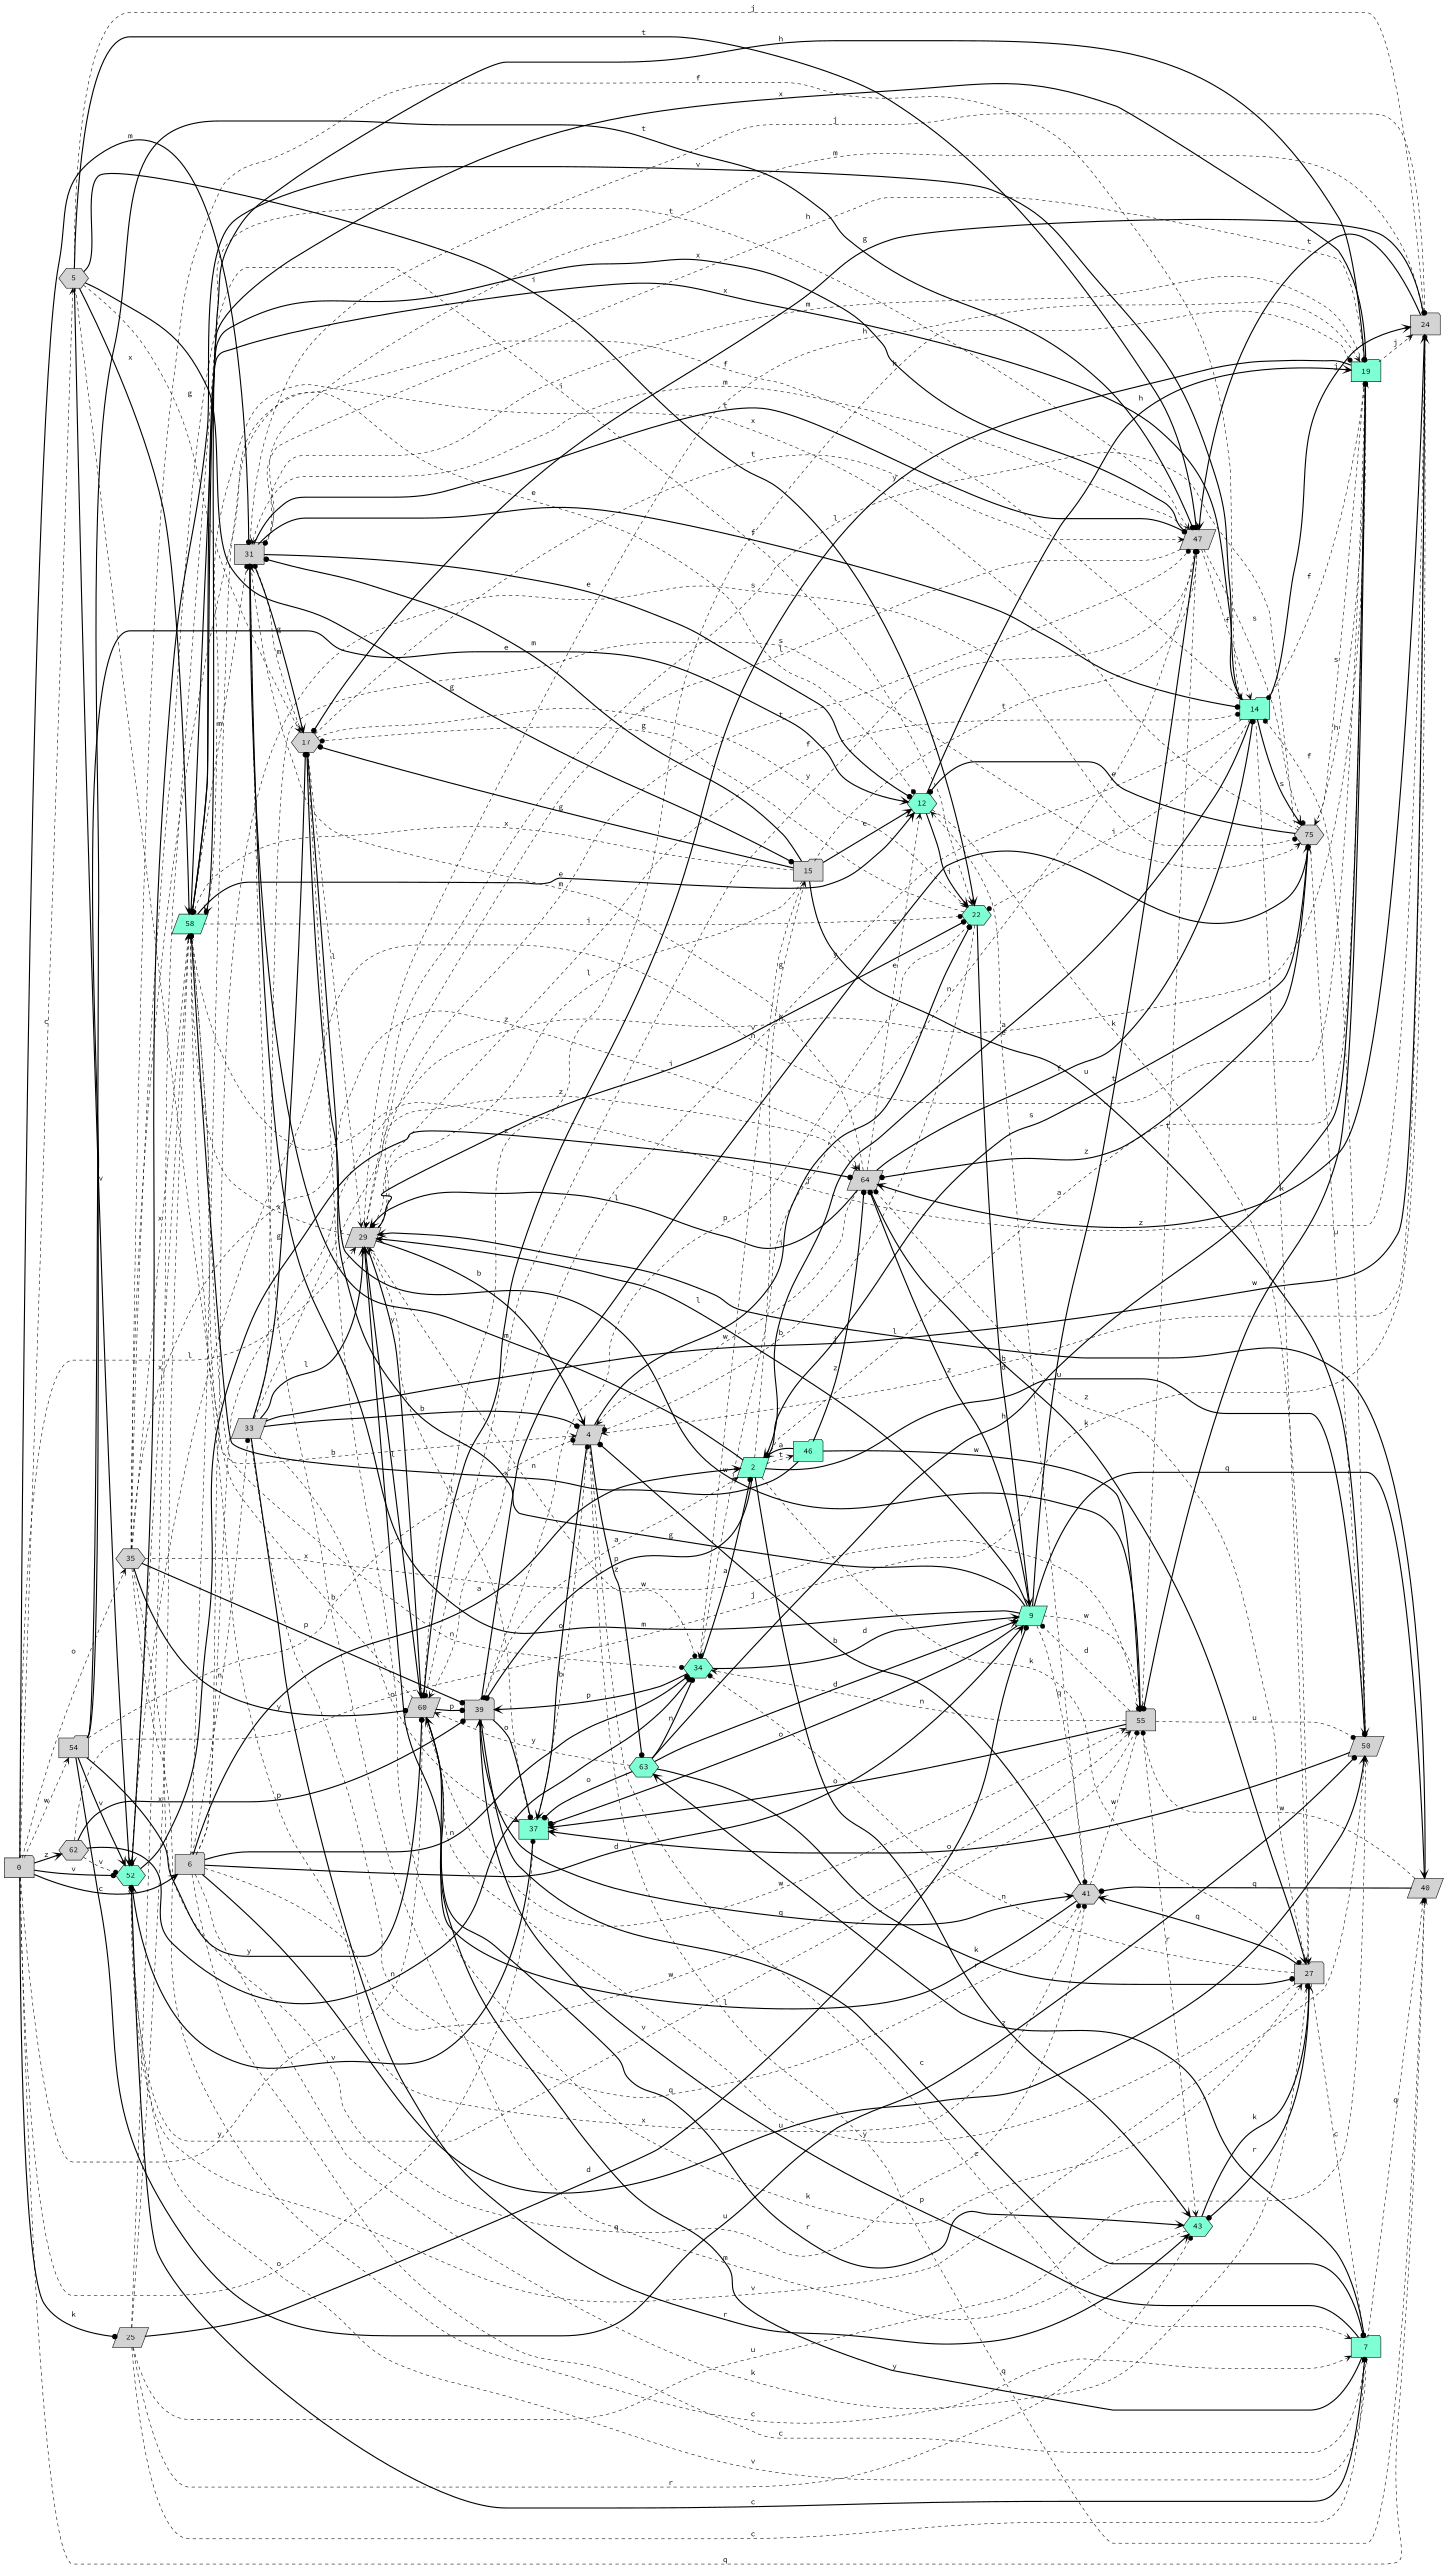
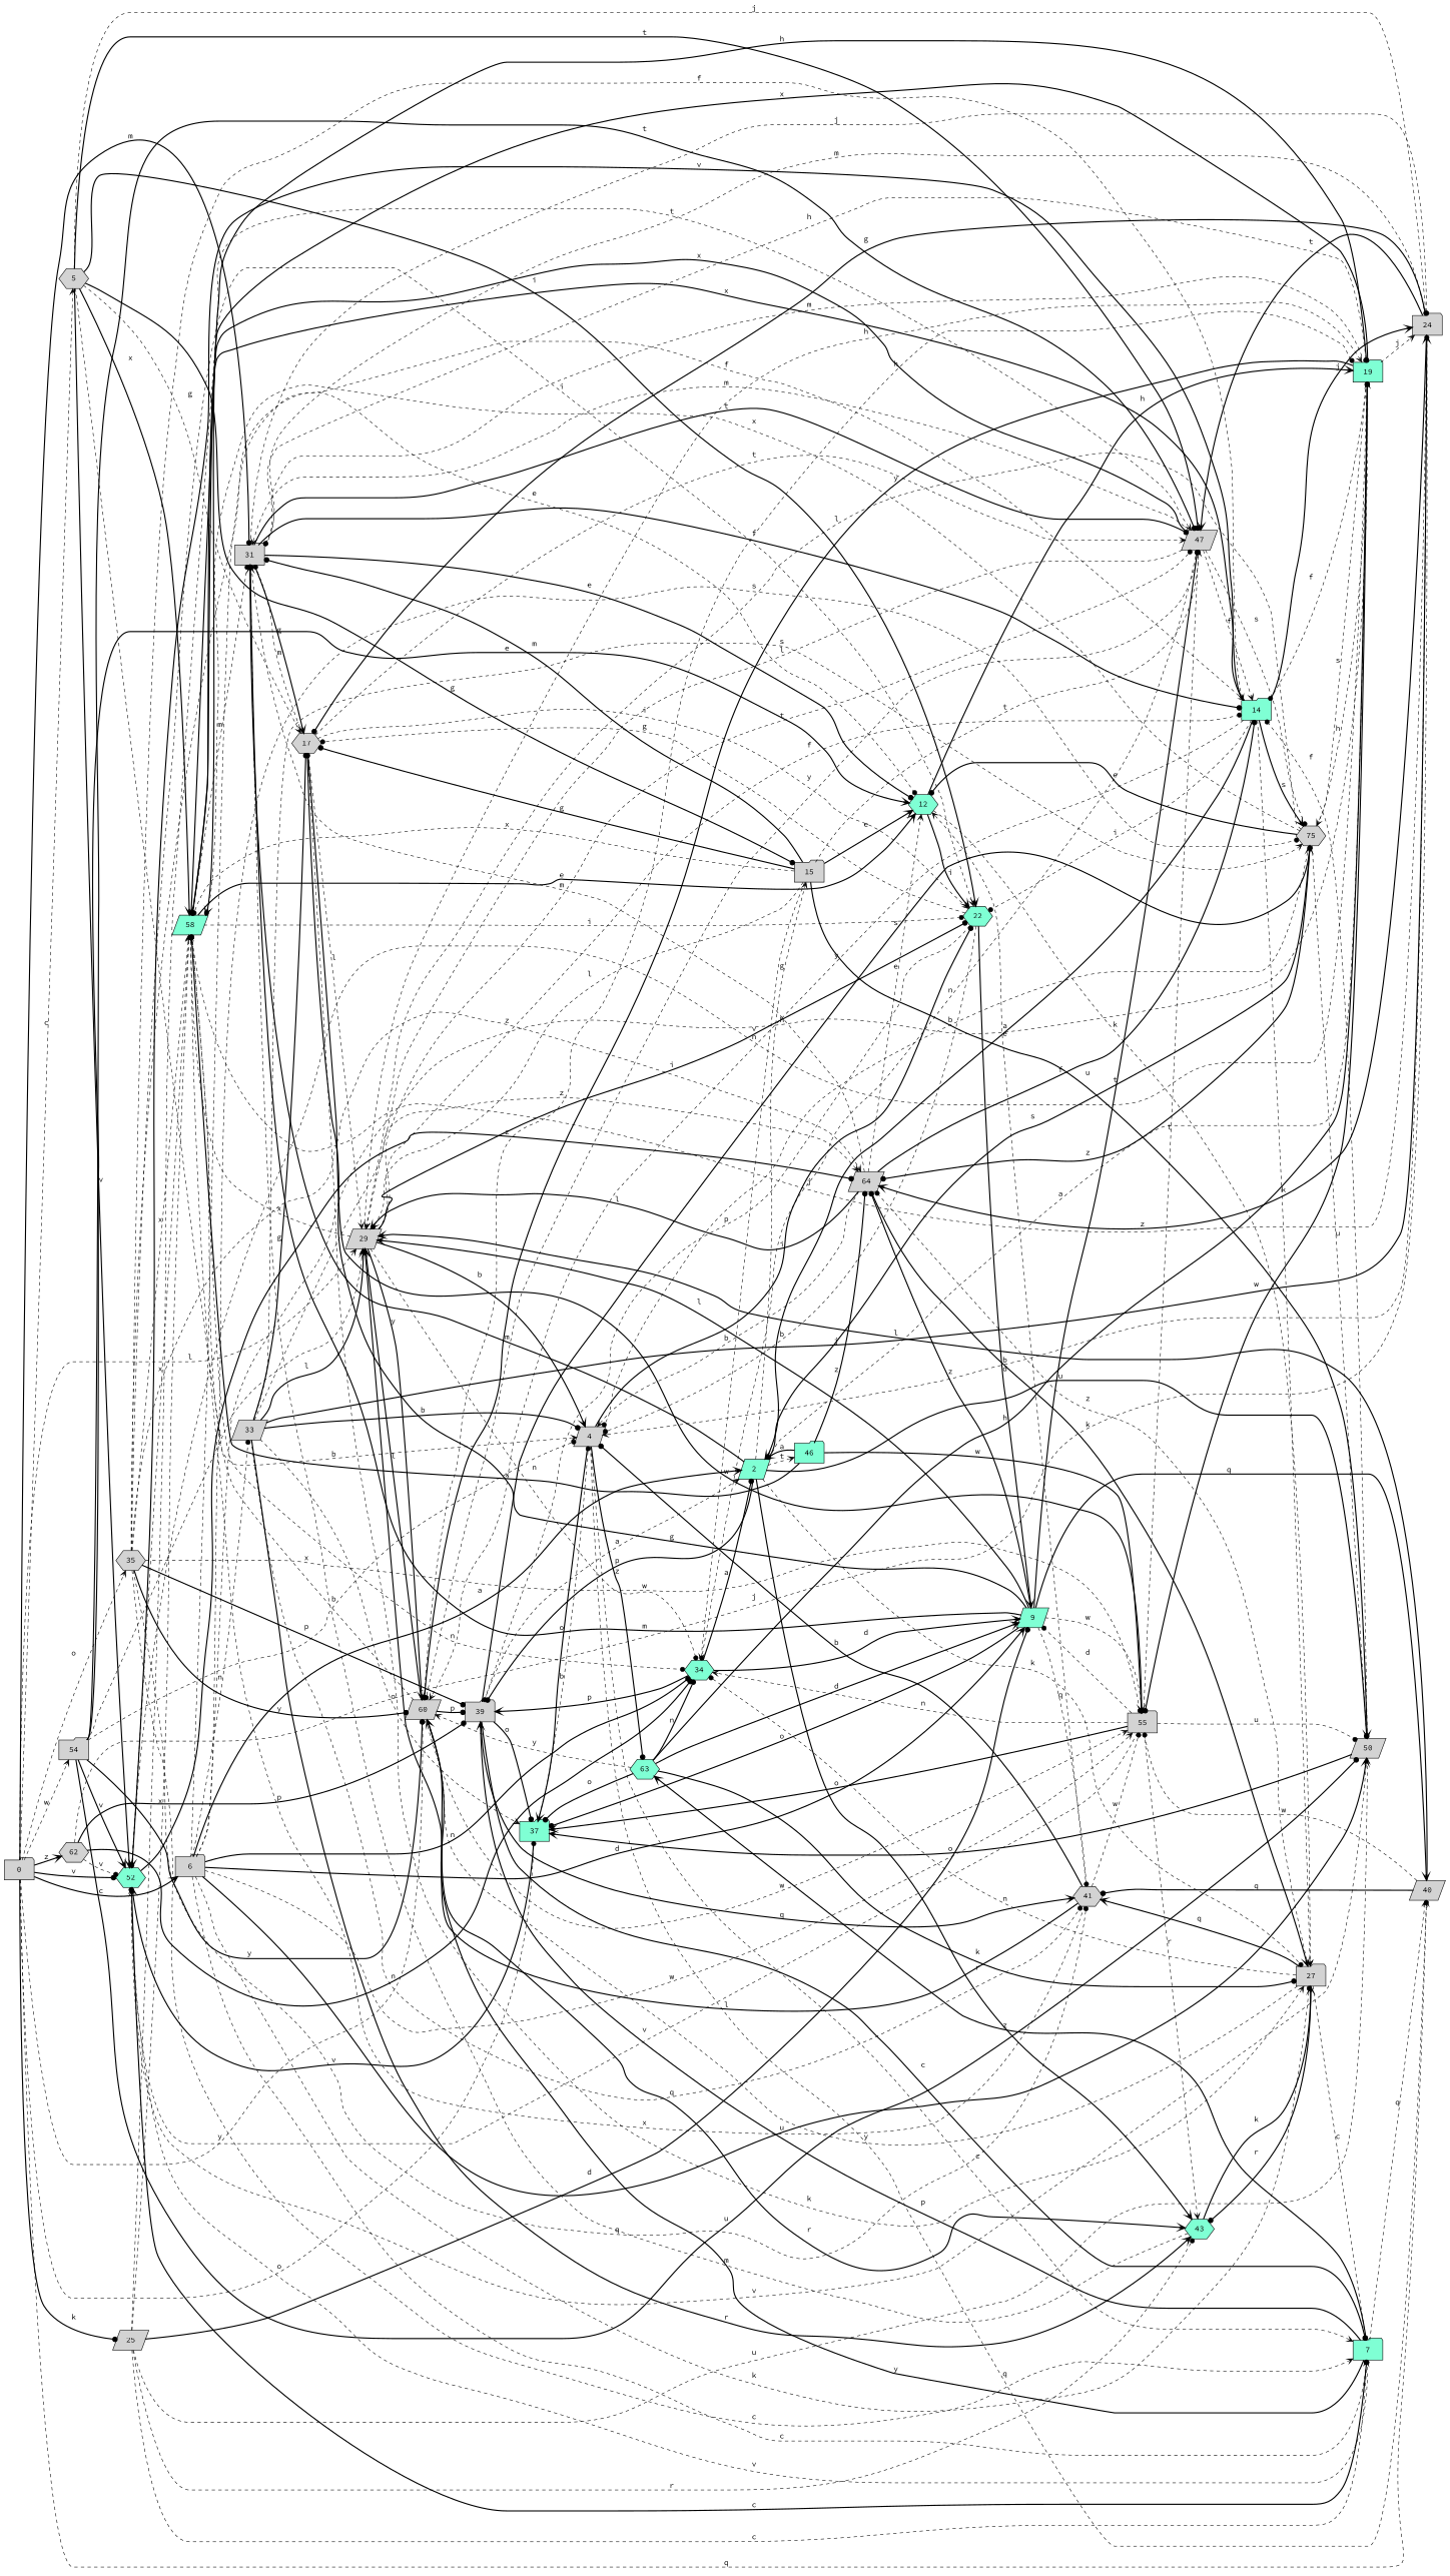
  strict digraph {
    fontname="Source Code Pro"
    rankdir=LR
    node [fillcolor=lightgrey fontname="Source Code Pro" shape=folder style=filled]
    edge [arrowhead=dot fontname="Source Code Pro" style=dashed]
    5 [shape=hexagon]
    0
    6
    25 [shape=parallelogram]
    29 [shape=parallelogram]
    31
    35 [shape=hexagon]
    37 [fillcolor=aquamarine]
    40 [shape=parallelogram]
    52 [fillcolor=aquamarine shape=hexagon]
    54
    60 [shape=parallelogram]
    62 [shape=hexagon]
    15
    4 [shape=parallelogram]
    22 [fillcolor=aquamarine shape=hexagon]
    17 [shape=hexagon]
    24
    47 [shape=parallelogram]
    58 [fillcolor=aquamarine shape=parallelogram]
    2 [fillcolor=aquamarine shape=parallelogram]
    27
    n23 [label=75 shape=hexagon]
    50 [shape=parallelogram]
    7 [fillcolor=aquamarine]
    9 [fillcolor=aquamarine shape=parallelogram]
    14 [fillcolor=aquamarine]
    19 [fillcolor=aquamarine]
    33 [shape=parallelogram]
    34 [fillcolor=aquamarine shape=hexagon]
    55
    43 [fillcolor=aquamarine shape=hexagon]
    12 [fillcolor=aquamarine shape=hexagon]
    39
    41 [shape=hexagon]
    64 [shape=parallelogram]
    46 [fillcolor=aquamarine]
    63 [fillcolor=aquamarine shape=hexagon]
    5 -> 52 [arrowhead=vee label=v style=bold]
    5 -> 15 [label=g style=bold]
    5 -> 4 [arrowhead=vee label=b]
    5 -> 22 [arrowhead=vee label=i style=bold]
    5 -> 17 [arrowhead=vee label=g]
    5 -> 24 [label=j]
    5 -> 47 [label=t style=bold]
    5 -> 58 [arrowhead=vee label=x style=bold]
    0 -> 5 [arrowhead=vee label=c]
    0 -> 6 [arrowhead=vee label=c style=bold]
    0 -> 25 [label=k style=bold]
    0 -> 29 [arrowhead=vee label=l]
    0 -> 31 [label=m style=bold]
    0 -> 35 [arrowhead=vee label=o]
    0 -> 37 [label=o]
    0 -> 40 [arrowhead=vee label=q]
    0 -> 52 [label=v style=bold]
    0 -> 54 [arrowhead=vee label=w]
    0 -> 60 [label=y]
    0 -> 62 [arrowhead=vee label=z style=bold]
    6 -> 2 [arrowhead=vee label=a style=bold]
    6 -> 27 [label=k]
    6 -> n23 [label=s]
    6 -> 50 [arrowhead=vee label=u style=bold]
    6 -> 7 [arrowhead=vee label=c]
    6 -> 9 [arrowhead=vee label=d style=bold]
    6 -> 14 [arrowhead=vee label=f]
    6 -> 19 [label=h]
    6 -> 33 [label=n]
    6 -> 34 [label=n style=bold]
    6 -> 55 [arrowhead=vee label=w]
    25 -> 47 [arrowhead=vee label=t]
    25 -> 58 [arrowhead=vee label=x]
    25 -> 50 [arrowhead=vee label=u]
    25 -> 7 [label=c]
    25 -> 9 [label=d style=bold]
    25 -> 43 [label=r]
    29 -> 60 [arrowhead=vee label=y style=bold]
    29 -> 4 [arrowhead=vee label=b style=bold]
    29 -> 22 [label=i style=bold]
    29 -> 47 [label=t]
    29 -> 58 [arrowhead=vee label=x]
    29 -> 14 [label=f]
    29 -> 19 [arrowhead=vee label=h]
    29 -> 34 [label=n]
    31 -> 17 [arrowhead=vee label=g style=bold]
    31 -> 24 [label=j]
    31 -> 47 [label=t style=bold]
    31 -> 14 [label=f style=bold]
    31 -> 19 [label=h]
    31 -> 12 [label=e style=bold]
    35 -> 60 [label=y style=bold]
    35 -> 22 [arrowhead=vee label=i]
    35 -> 58 [arrowhead=vee label=x]
    35 -> 7 [arrowhead=vee label=c]
    35 -> 14 [arrowhead=vee label=f]
    35 -> 55 [label=w]
    35 -> 12 [label=e]
    35 -> 39 [label=p style=bold]
    35 -> 41 [label=q]
    35 -> 64 [arrowhead=vee label=z]
    37 -> 52 [arrowhead=vee label=v style=bold]
    37 -> 4 [label=b]
    40 -> 29 [arrowhead=vee label=l style=bold]
    40 -> 55 [label=w]
    40 -> 41 [label=q style=bold]
    52 -> 58 [arrowhead=vee label=x]
    52 -> 7 [label=c style=bold]
    52 -> 64 [label=z style=bold]
-   37 -> 29 [arrowhead=vee label=l]
+   54 -> 29 [arrowhead=vee label=l]
    54 -> 52 [arrowhead=vee label=v style=bold]
    54 -> 60 [label=y style=bold]
    54 -> 4 [label=b]
    54 -> 47 [label=t style=bold]
    54 -> 50 [label=u style=bold]
    54 -> 12 [arrowhead=vee label=e style=bold]
    60 -> 29 [arrowhead=vee label=l style=bold]
    60 -> 58 [label=x]
    60 -> 19 [label=h]
    60 -> 55 [arrowhead=vee label=w]
    60 -> 43 [arrowhead=vee label=r style=bold]
    60 -> 39 [label=p style=bold]
    62 -> 52 [label=v]
    62 -> 24 [label=j]
    62 -> 34 [label=n style=bold]
    62 -> 39 [label=p style=bold]
    15 -> 29 [label=l]
    15 -> 31 [label=m style=bold]
    15 -> 17 [label=g style=bold]
-   15 -> 47 [label=t]
+   15 -> 47 [arrowhead=vee label=t]
    15 -> 58 [label=x]
    15 -> 50 [arrowhead=vee label=u style=bold]
    15 -> 34 [arrowhead=vee label=n]
    15 -> 12 [arrowhead=vee label=e style=bold]
    4 -> 37 [arrowhead=vee label=o style=bold]
    4 -> 40 [label=q]
    4 -> 22 [label=i style=bold]
    4 -> 7 [arrowhead=vee label=c]
    4 -> 63 [label=z style=bold]
    22 -> 4 [label=b]
    22 -> 17 [label=g]
    22 -> 9 [arrowhead=vee label=d style=bold]
    22 -> 39 [label=p]
    17 -> 29 [arrowhead=vee label=l]
    17 -> 31 [label=m]
    17 -> 22 [arrowhead=vee label=i]
    17 -> 47 [arrowhead=vee label=t]
    17 -> 27 [arrowhead=vee label=k]
    17 -> 55 [label=w style=bold]
    24 -> 31 [label=m]
    24 -> 4 [arrowhead=vee label=b]
    24 -> 17 [label=g style=bold]
    24 -> 47 [arrowhead=vee label=t style=bold]
    24 -> 64 [arrowhead=vee label=z style=bold]
    47 -> 29 [arrowhead=vee label=l]
    47 -> 31 [arrowhead=vee label=m]
    47 -> 60 [label=y]
    47 -> 58 [label=x style=bold]
    47 -> n23 [label=s]
    47 -> 14 [arrowhead=vee label=f]
    47 -> 34 [label=n]
    58 -> 31 [label=m]
    58 -> 22 [label=i]
    58 -> 24 [arrowhead=vee label=j]
    58 -> 19 [label=h style=bold]
    58 -> 34 [label=n]
    58 -> 12 [arrowhead=vee label=e style=bold]
    2 -> 31 [label=m style=bold]
    2 -> 15 [arrowhead=vee label=g]
    2 -> 27 [label=k]
    2 -> n23 [arrowhead=vee label=s style=bold]
    2 -> 50 [label=u style=bold]
    2 -> 43 [arrowhead=vee label=r style=bold]
    2 -> 39 [label=p style=bold]
    2 -> 46 [arrowhead=vee label=t]
    27 -> 60 [arrowhead=vee label=y]
    27 -> 7 [label=c]
    27 -> 34 [label=n]
    27 -> 43 [label=r style=bold]
    27 -> 41 [arrowhead=vee label=q style=bold]
    27 -> 64 [label=z]
    n23 -> 29 [arrowhead=vee label=l]
+   n23 -> 4 [label=b]
    n23 -> 58 [label=x]
    n23 -> 50 [label=u]
    n23 -> 19 [arrowhead=vee label=h]
    n23 -> 12 [label=e style=bold]
    n23 -> 64 [label=z style=bold]
    50 -> 37 [arrowhead=vee label=o style=bold]
    50 -> 52 [label=v]
    50 -> 14 [label=f]
    7 -> 40 [arrowhead=vee label=q]
    7 -> 52 [arrowhead=vee label=v]
    7 -> 60 [arrowhead=vee label=y style=bold]
    7 -> 39 [arrowhead=vee label=p style=bold]
    7 -> 63 [arrowhead=vee label=z style=bold]
    9 -> 29 [arrowhead=vee label=l style=bold]
    9 -> 31 [arrowhead=vee label=m style=bold]
    9 -> 37 [label=o style=bold]
    9 -> 40 [arrowhead=vee label=q style=bold]
    9 -> 17 [label=g style=bold]
    9 -> 47 [label=t style=bold]
    9 -> 55 [label=w]
    9 -> 41 [label=q]
    9 -> 64 [label=z style=bold]
    14 -> 52 [arrowhead=vee label=v style=bold]
    14 -> 60 [arrowhead=vee label=y]
    14 -> 22 [label=i]
    14 -> 24 [arrowhead=vee label=j style=bold]
    14 -> 58 [label=x style=bold]
    14 -> 2 [arrowhead=vee label=a style=bold]
    14 -> 27 [arrowhead=vee label=k]
    14 -> n23 [arrowhead=vee label=s style=bold]
    19 -> 31 [label=m]
    19 -> 52 [label=v]
    19 -> 60 [label=y style=bold]
    19 -> 24 [arrowhead=vee label=j]
    19 -> 58 [arrowhead=vee label=x style=bold]
    19 -> 2 [label=a]
    19 -> n23 [arrowhead=vee label=s]
    19 -> 14 [label=f]
    19 -> 55 [label=w style=bold]
    33 -> 29 [arrowhead=vee label=l style=bold]
    33 -> 37 [arrowhead=vee label=o]
    33 -> 4 [label=b style=bold]
    33 -> 17 [label=g style=bold]
    33 -> 24 [arrowhead=vee label=j style=bold]
    33 -> n23 [arrowhead=vee label=s]
    33 -> 43 [arrowhead=vee label=r style=bold]
    33 -> 41 [label=q]
    33 -> 64 [arrowhead=vee label=z]
    34 -> 2 [label=a style=bold]
    34 -> 9 [arrowhead=vee label=d style=bold]
    34 -> 39 [arrowhead=vee label=p style=bold]
    55 -> 37 [arrowhead=vee label=o style=bold]
    55 -> 52 [label=v]
    55 -> 47 [label=t]
    55 -> 50 [label=u]
    55 -> 9 [label=d]
    55 -> 34 [arrowhead=vee label=n]
    55 -> 43 [arrowhead=vee label=r]
    43 -> 31 [label=m]
    43 -> 27 [arrowhead=vee label=k style=bold]
    12 -> 22 [arrowhead=vee label=i style=bold]
    12 -> 27 [arrowhead=vee label=k]
    12 -> 19 [arrowhead=vee label=h style=bold]
    39 -> 37 [label=o style=bold]
    39 -> 2 [arrowhead=vee label=a]
    39 -> n23 [label=s style=bold]
    39 -> 7 [label=c style=bold]
    39 -> 41 [arrowhead=vee label=q style=bold]
    41 -> 29 [arrowhead=vee label=l style=bold]
    41 -> 4 [label=b style=bold]
    41 -> 58 [label=x]
    41 -> 55 [label=w]
    41 -> 12 [arrowhead=vee label=e]
    64 -> 29 [arrowhead=vee label=l style=bold]
    64 -> 31 [label=m]
-   64 -> 4 [arrowhead=vee label=w]
+   64 -> 4 [arrowhead=vee label=b]
    64 -> 27 [arrowhead=vee label=k style=bold]
    64 -> 14 [label=f style=bold]
    64 -> 12 [arrowhead=vee label=e]
    46 -> 58 [label=x style=bold]
    46 -> 2 [arrowhead=vee label=a style=bold]
    46 -> 55 [arrowhead=vee label=w style=bold]
    46 -> 64 [label=z style=bold]
    63 -> 37 [label=o style=bold]
    63 -> 60 [arrowhead=vee label=y]
    63 -> 27 [label=k style=bold]
    63 -> 9 [arrowhead=vee label=d style=bold]
    63 -> 19 [label=h style=bold]
    63 -> 34 [label=n style=bold]
  }
